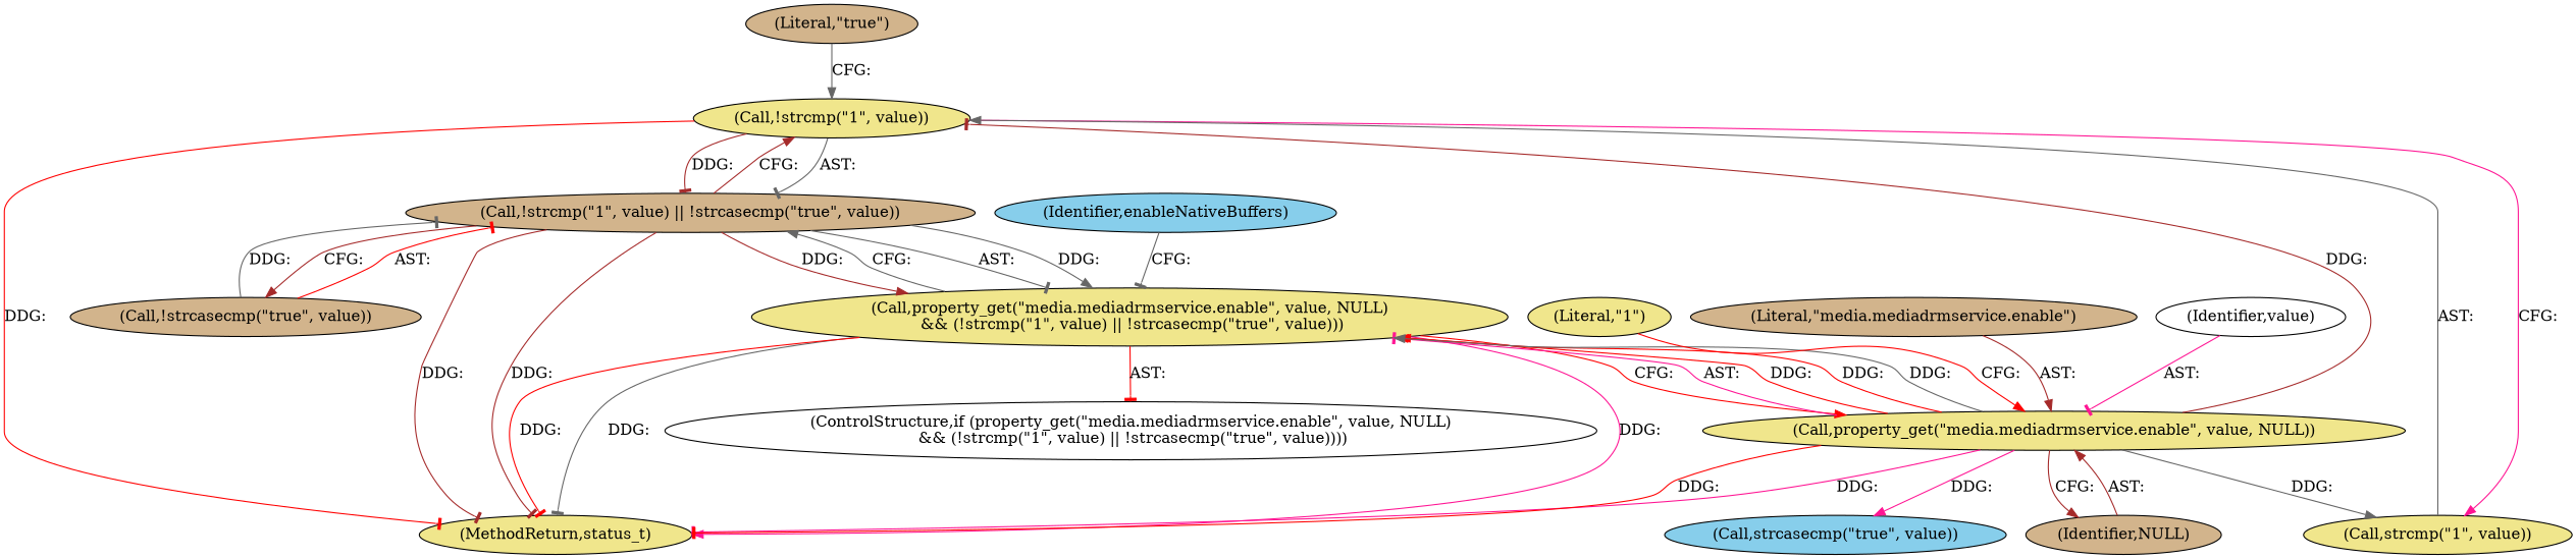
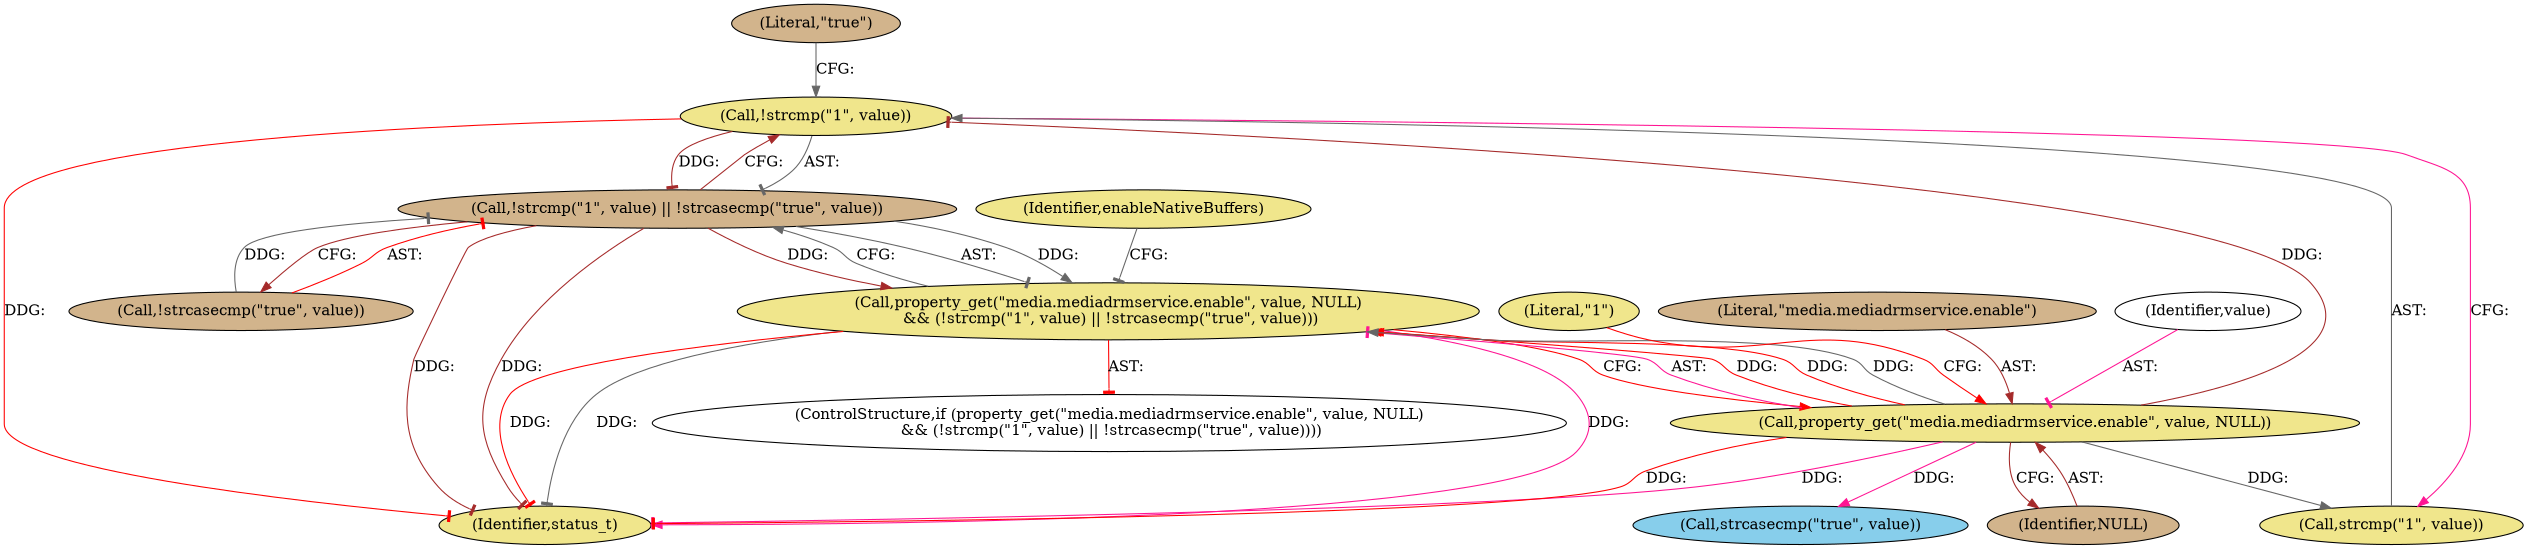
  digraph {
    node [fillcolor=khaki style=filled]
    edge [arrowhead=normal color=gray40]
    n1 [label="(Call,!strcmp(\"1\", value))"]
    n2 [fillcolor=tan label="(Call,!strcmp(\"1\", value) || !strcasecmp(\"true\", value))"]
    n3 [label="(Call,strcmp(\"1\", value))"]
-   n4 [label="(MethodReturn,status_t)"]
+   n4 [label="(Identifier,status_t)"]
    n5 [label="(Call,property_get(\"media.mediadrmservice.enable\", value, NULL)\n && (!strcmp(\"1\", value) || !strcasecmp(\"true\", value)))"]
    n6 [fillcolor=tan label="(Call,!strcasecmp(\"true\", value))"]
    n7 [label="(Call,property_get(\"media.mediadrmservice.enable\", value, NULL))"]
    n8 [fillcolor=tan label="(Identifier,NULL)"]
    n9 [fillcolor=skyblue label="(Call,strcasecmp(\"true\", value))"]
    n10 [fillcolor=white label="(ControlStructure,if (property_get(\"media.mediadrmservice.enable\", value, NULL)\n && (!strcmp(\"1\", value) || !strcasecmp(\"true\", value))))"]
-   n11 [fillcolor=skyblue label="(Identifier,enableNativeBuffers)"]
+   n11 [label="(Identifier,enableNativeBuffers)"]
    n12 [label="(Literal,\"1\")"]
    n13 [fillcolor=tan label="(Literal,\"media.mediadrmservice.enable\")"]
    n14 [fillcolor=white label="(Identifier,value)"]
    n15 [fillcolor=tan label="(Literal,\"true\")"]
    n1 -> n2 [arrowhead=tee label="AST: "]
    n1 -> n2 [arrowhead=tee color=brown label="DDG: "]
    n1 -> n3 [color=deeppink label="CFG: "]
    n1 -> n4 [arrowhead=tee color=red label="DDG: "]
    n2 -> n1 [color=brown label="CFG: "]
    n2 -> n4 [arrowhead=tee color=brown label="DDG: "]
    n2 -> n4 [arrowhead=tee color=brown label="DDG: "]
    n2 -> n5 [arrowhead=tee label="AST: "]
    n2 -> n5 [label="DDG: "]
    n2 -> n5 [color=brown label="DDG: "]
    n2 -> n6 [color=brown label="CFG: "]
    n3 -> n1 [label="AST: "]
    n5 -> n2 [label="CFG: "]
    n5 -> n4 [arrowhead=tee label="DDG: "]
    n5 -> n4 [arrowhead=tee color=red label="DDG: "]
    n5 -> n4 [color=deeppink label="DDG: "]
    n5 -> n7 [color=red label="CFG: "]
    n5 -> n10 [arrowhead=tee color=red label="AST: "]
    n6 -> n2 [arrowhead=tee color=red label="AST: "]
    n6 -> n2 [arrowhead=tee label="DDG: "]
    n7 -> n1 [arrowhead=tee color=brown label="DDG: "]
    n7 -> n3 [label="DDG: "]
    n7 -> n4 [arrowhead=tee color=deeppink label="DDG: "]
    n7 -> n4 [arrowhead=tee color=red label="DDG: "]
    n7 -> n5 [arrowhead=tee color=deeppink label="AST: "]
    n7 -> n5 [color=red label="DDG: "]
    n7 -> n5 [color=red label="DDG: "]
    n7 -> n5 [label="DDG: "]
    n7 -> n8 [color=brown label="CFG: "]
    n7 -> n9 [color=deeppink label="DDG: "]
    n8 -> n7 [color=brown label="AST: "]
    n11 -> n5 [arrowhead=tee label="CFG: "]
    n12 -> n7 [color=red label="CFG: "]
    n13 -> n7 [color=brown label="AST: "]
    n14 -> n7 [arrowhead=tee color=deeppink label="AST: "]
    n15 -> n1 [label="CFG: "]
  }
